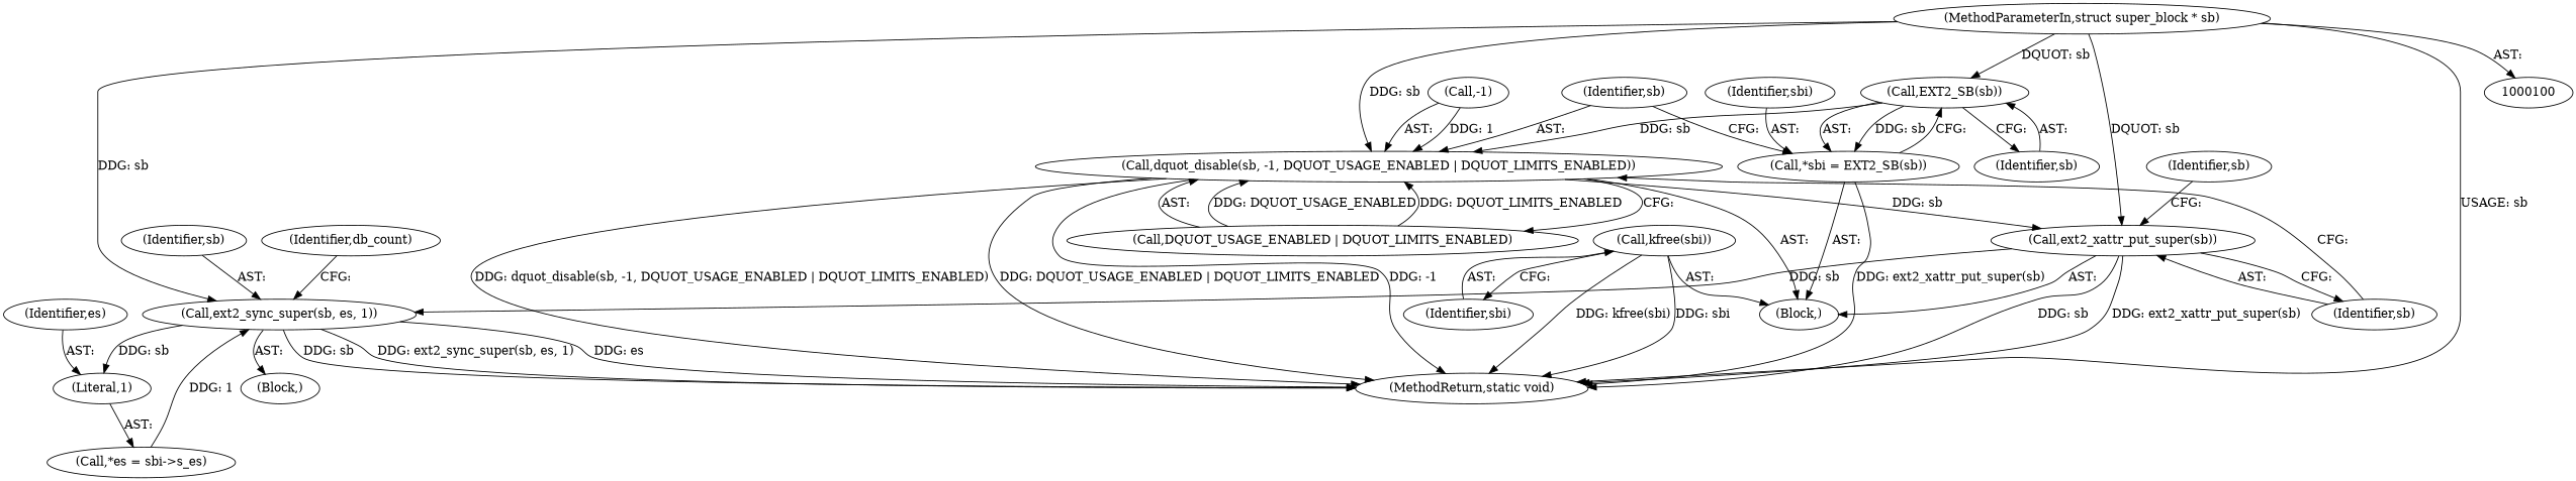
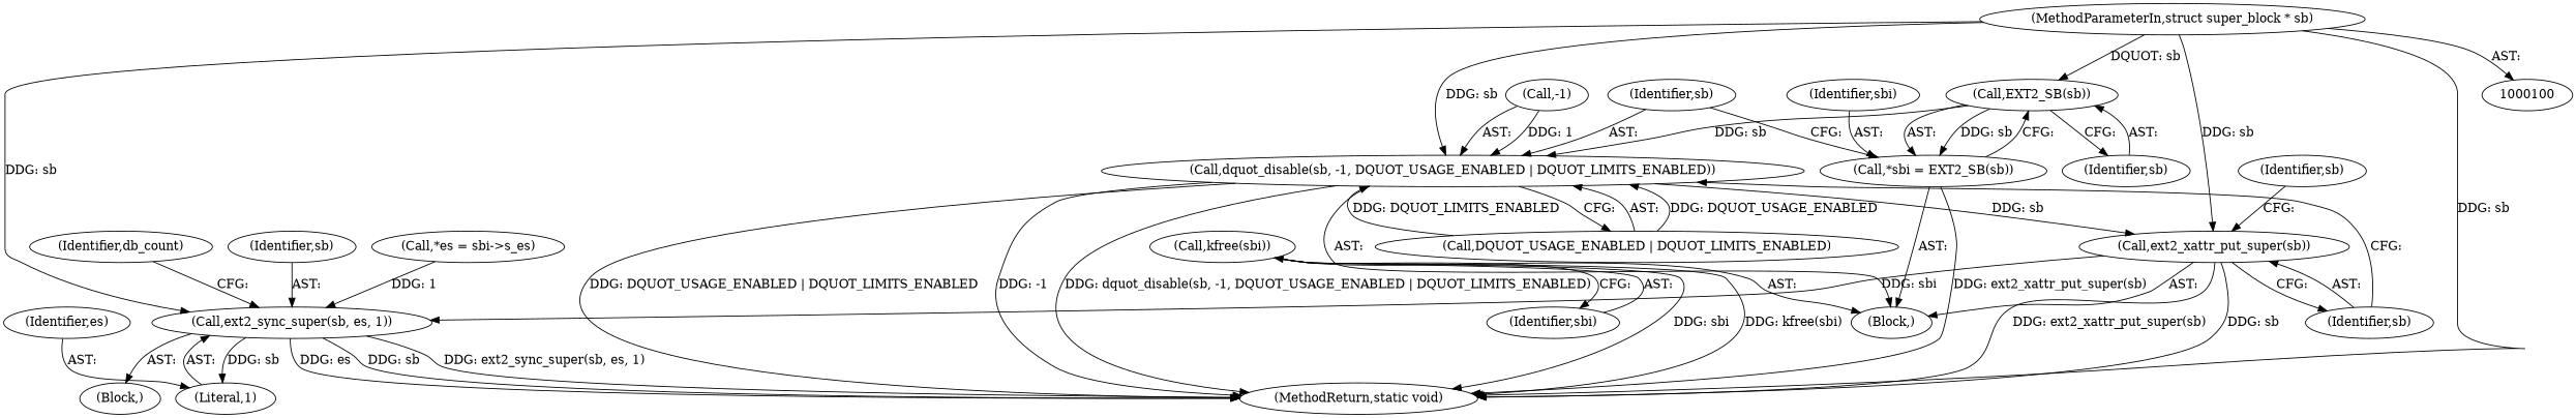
  digraph {
    n1 [label="(Call,EXT2_SB(sb))"]
    n2 [label="(Call,*sbi = EXT2_SB(sb))"]
    n3 [label="(Call,dquot_disable(sb, -1, DQUOT_USAGE_ENABLED | DQUOT_LIMITS_ENABLED))"]
    n4 [label="(Identifier,sb)"]
    n5 [label="(MethodReturn,static void)"]
    n6 [label="(Block,)"]
    n7 [label="(Call,ext2_xattr_put_super(sb))"]
    n8 [label="(Call,DQUOT_USAGE_ENABLED | DQUOT_LIMITS_ENABLED)"]
    n9 [label="(MethodParameterIn,struct super_block * sb)"]
    n10 [label="(Call,ext2_sync_super(sb, es, 1))"]
    1000100
    n12 [label="(Identifier,sb)"]
    n13 [label="(Literal,1)"]
    n14 [label="(Block,)"]
    n15 [label="(Call,kfree(sbi))"]
    n16 [label="(Identifier,sbi)"]
    n17 [label="(Call,*es = sbi->s_es)"]
    n18 [label="(Identifier,db_count)"]
    n19 [label="(Identifier,sb)"]
    n20 [label="(Identifier,sbi)"]
    n21 [label="(Call,-1)"]
    n22 [label="(Identifier,es)"]
    n23 [label="(Identifier,sb)"]
    n24 [label="(Identifier,sb)"]
    n1 -> n2 [label="AST: "]
    n1 -> n2 [label="DDG: sb"]
    n1 -> n3 [label="DDG: sb"]
    n1 -> n4 [label="CFG: "]
    n2 -> n1 [label="CFG: "]
    n2 -> n5 [label="DDG: ext2_xattr_put_super(sb)"]
    n2 -> n6 [label="AST: "]
    n3 -> n5 [label="DDG: DQUOT_USAGE_ENABLED | DQUOT_LIMITS_ENABLED"]
    n3 -> n5 [label="DDG: -1"]
    n3 -> n5 [label="DDG: dquot_disable(sb, -1, DQUOT_USAGE_ENABLED | DQUOT_LIMITS_ENABLED)"]
    n3 -> n6 [label="AST: "]
    n3 -> n7 [label="DDG: sb"]
    n3 -> n8 [label="CFG: "]
    n4 -> n1 [label="AST: "]
    n7 -> n5 [label="DDG: sb"]
    n7 -> n5 [label="DDG: ext2_xattr_put_super(sb)"]
    n7 -> n6 [label="AST: "]
-   n7 -> n10 [label="DDG: sb"]
+   n7 -> n10 [label="DDG: sbi"]
    n7 -> n12 [label="CFG: "]
    n8 -> n3 [label="AST: "]
    n8 -> n3 [label="DDG: DQUOT_USAGE_ENABLED"]
    n8 -> n3 [label="DDG: DQUOT_LIMITS_ENABLED"]
    n9 -> n1 [label="DQUOT: sb"]
    n9 -> n3 [label="DDG: sb"]
-   n9 -> n5 [label="USAGE: sb"]
-   n9 -> n7 [label="DQUOT: sb"]
+   n9 -> n5 [label="DDG: sb"]
+   n9 -> n7 [label="DDG: sb"]
    n9 -> n10 [label="DDG: sb"]
    n9 -> 1000100 [label="AST: "]
    n10 -> n5 [label="DDG: ext2_sync_super(sb, es, 1)"]
    n10 -> n5 [label="DDG: es"]
    n10 -> n5 [label="DDG: sb"]
    n10 -> n13 [label="DDG: sb"]
    n10 -> n14 [label="AST: "]
    n12 -> n3 [label="CFG: "]
    n12 -> n7 [label="AST: "]
-   n13 -> n17 [label="AST: "]
+   n13 -> n10 [label="AST: "]
    n15 -> n5 [label="DDG: kfree(sbi)"]
    n15 -> n5 [label="DDG: sbi"]
    n15 -> n6 [label="AST: "]
    n15 -> n16 [label="CFG: "]
    n16 -> n15 [label="AST: "]
    n17 -> n10 [label="DDG: 1"]
    n18 -> n10 [label="CFG: "]
    n19 -> n2 [label="CFG: "]
    n19 -> n3 [label="AST: "]
    n20 -> n2 [label="AST: "]
    n21 -> n3 [label="AST: "]
    n21 -> n3 [label="DDG: 1"]
    n22 -> n13 [label="AST: "]
    n23 -> n10 [label="AST: "]
    n24 -> n7 [label="CFG: "]
  }
